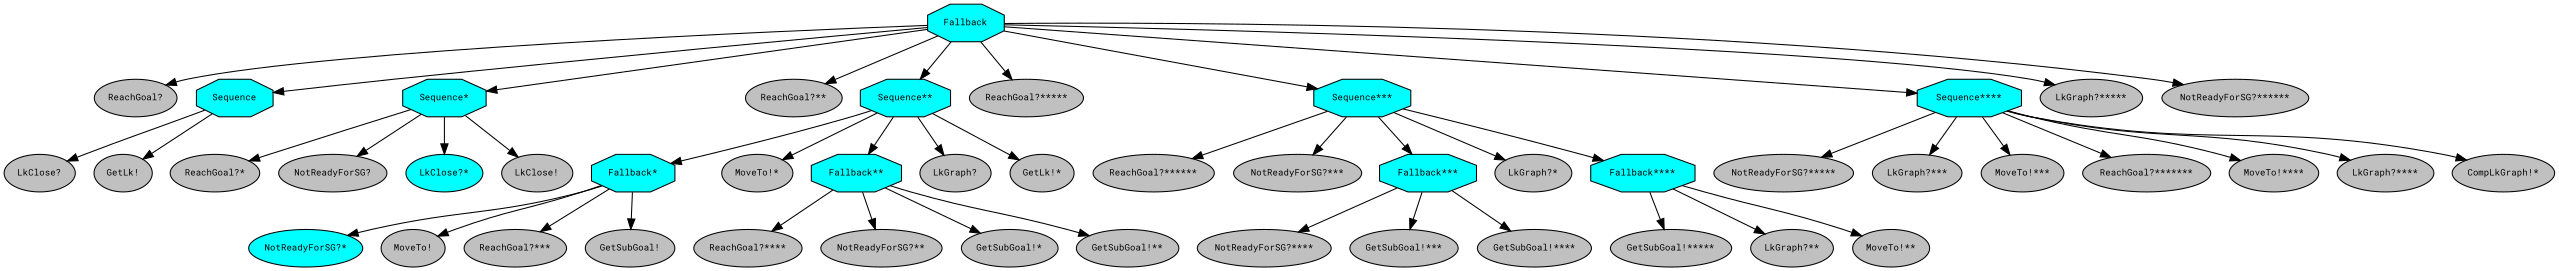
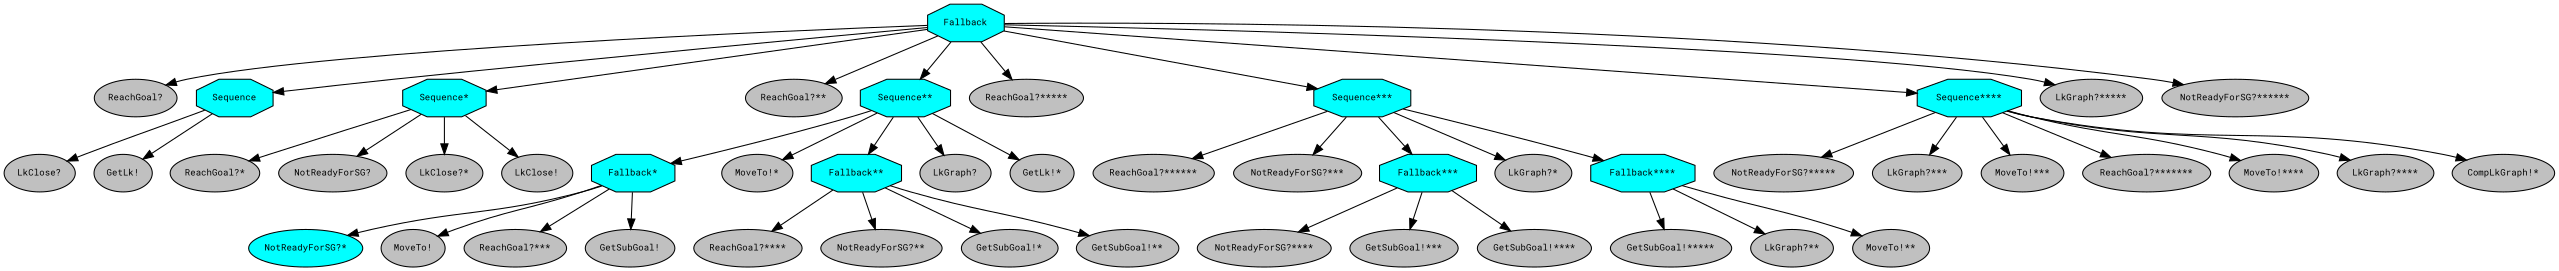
  digraph {
    fontname="Roboto Mono"
    ordering=out
    node [fillcolor=gray fontcolor=black fontname="Roboto Mono" fontsize=9 shape=ellipse style=filled]
    edge [fontname="Roboto Mono"]
    n1 [fillcolor=cyan label=Fallback shape=octagon]
    n2 [label="ReachGoal?"]
    n3 [fillcolor=cyan label=Sequence shape=octagon]
    n4 [fillcolor=cyan label="Sequence*" shape=octagon]
    n5 [label="ReachGoal?**"]
    n6 [fillcolor=cyan label="Sequence**" shape=octagon]
    n7 [label="ReachGoal?*****"]
    n8 [fillcolor=cyan label="Sequence***" shape=octagon]
    n9 [fillcolor=cyan label="Sequence****" shape=octagon]
    n10 [label="LkGraph?*****"]
    n11 [label="NotReadyForSG?******"]
    n12 [label="LkClose?"]
    n13 [label="GetLk!"]
    n14 [label="ReachGoal?*"]
    n15 [label="NotReadyForSG?"]
-   n16 [fillcolor=cyan label="LkClose?*"]
+   n16 [label="LkClose?*"]
    n17 [label="LkClose!"]
    n18 [fillcolor=cyan label="Fallback*" shape=octagon]
    n19 [label="MoveTo!*"]
    n20 [fillcolor=cyan label="Fallback**" shape=octagon]
    n21 [label="LkGraph?"]
    n22 [label="GetLk!*"]
    n23 [label="ReachGoal?******"]
    n24 [label="NotReadyForSG?***"]
    n25 [fillcolor=cyan label="Fallback***" shape=octagon]
    n26 [label="LkGraph?*"]
    n27 [fillcolor=cyan label="Fallback****" shape=octagon]
    n28 [label="NotReadyForSG?*****"]
    n29 [label="LkGraph?***"]
    n30 [label="MoveTo!***"]
    n31 [label="ReachGoal?*******"]
    n32 [label="MoveTo!****"]
    n33 [label="LkGraph?****"]
    n34 [label="CompLkGraph!*"]
    n35 [fillcolor=cyan label="NotReadyForSG?*"]
    n36 [label="MoveTo!"]
    n37 [label="ReachGoal?***"]
    n38 [label="GetSubGoal!"]
    n39 [label="ReachGoal?****"]
    n40 [label="NotReadyForSG?**"]
    n41 [label="GetSubGoal!*"]
    n42 [label="GetSubGoal!**"]
    n43 [label="NotReadyForSG?****"]
    n44 [label="GetSubGoal!***"]
    n45 [label="GetSubGoal!****"]
    n46 [label="GetSubGoal!*****"]
    n47 [label="LkGraph?**"]
    n48 [label="MoveTo!**"]
    n1 -> n2
    n1 -> n3
    n1 -> n4
    n1 -> n5
    n1 -> n6
    n1 -> n7
    n1 -> n8
    n1 -> n9
    n1 -> n10
    n1 -> n11
    n3 -> n12
    n3 -> n13
    n4 -> n14
    n4 -> n15
    n4 -> n16
    n4 -> n17
    n6 -> n18
    n6 -> n19
    n6 -> n20
    n6 -> n21
    n6 -> n22
    n8 -> n23
    n8 -> n24
    n8 -> n25
    n8 -> n26
    n8 -> n27
    n9 -> n28
    n9 -> n29
    n9 -> n30
    n9 -> n31
    n9 -> n32
    n9 -> n33
    n9 -> n34
    n18 -> n35
    n18 -> n36
    n18 -> n37
    n18 -> n38
    n20 -> n39
    n20 -> n40
    n20 -> n41
    n20 -> n42
    n25 -> n43
    n25 -> n44
    n25 -> n45
    n27 -> n46
    n27 -> n47
    n27 -> n48
  }
